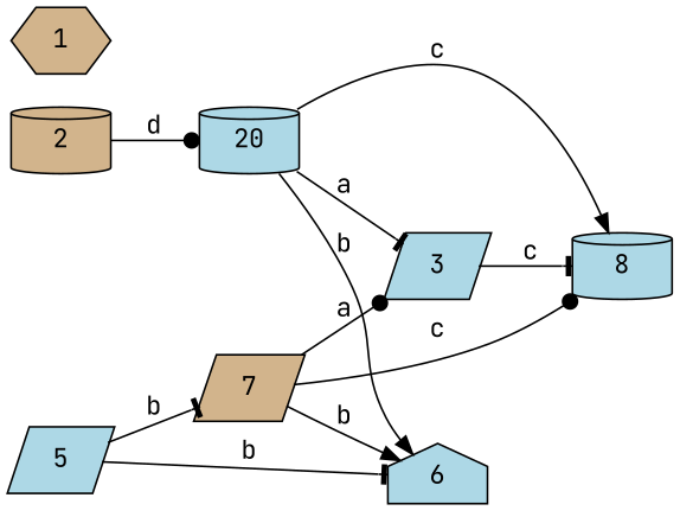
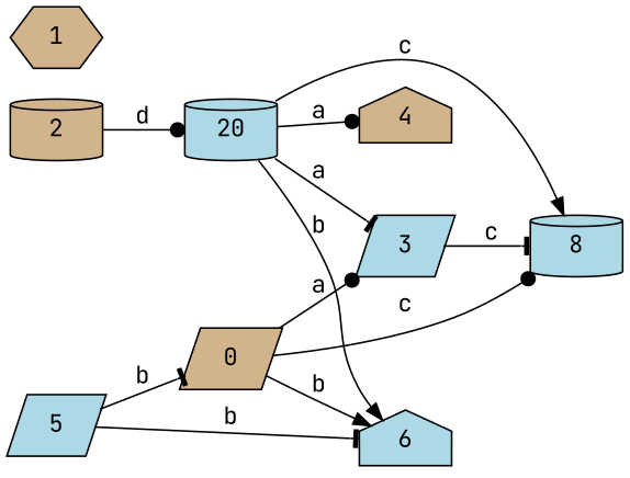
  strict digraph {
    fontname="JetBrains Mono"
    rankdir=LR
    node [fillcolor=lightblue fontname="JetBrains Mono" shape=cylinder style=filled]
    edge [arrowhead=dot fontname="JetBrains Mono"]
    2 [fillcolor=tan]
    n2 [label=20]
    3 [shape=parallelogram]
    8
    6 [shape=house]
+   4 [fillcolor=tan shape=house]
    5 [shape=parallelogram]
-   0 [fillcolor=tan shape=parallelogram label=7]
+   0 [fillcolor=tan shape=parallelogram]
    1 [fillcolor=tan shape=hexagon]
    2 -> n2 [label=d]
    n2 -> 3 [arrowhead=tee label=a]
    n2 -> 8 [arrowhead=normal label=c]
    n2 -> 6 [arrowhead=normal label=b]
+   n2 -> 4 [label=a]
    3 -> 8 [arrowhead=tee label=c]
    5 -> 6 [arrowhead=tee label=b]
    5 -> 0 [arrowhead=tee label=b]
    0 -> 3 [label=a]
    0 -> 8 [label=c]
    0 -> 6 [arrowhead=normal label=b]
  }
